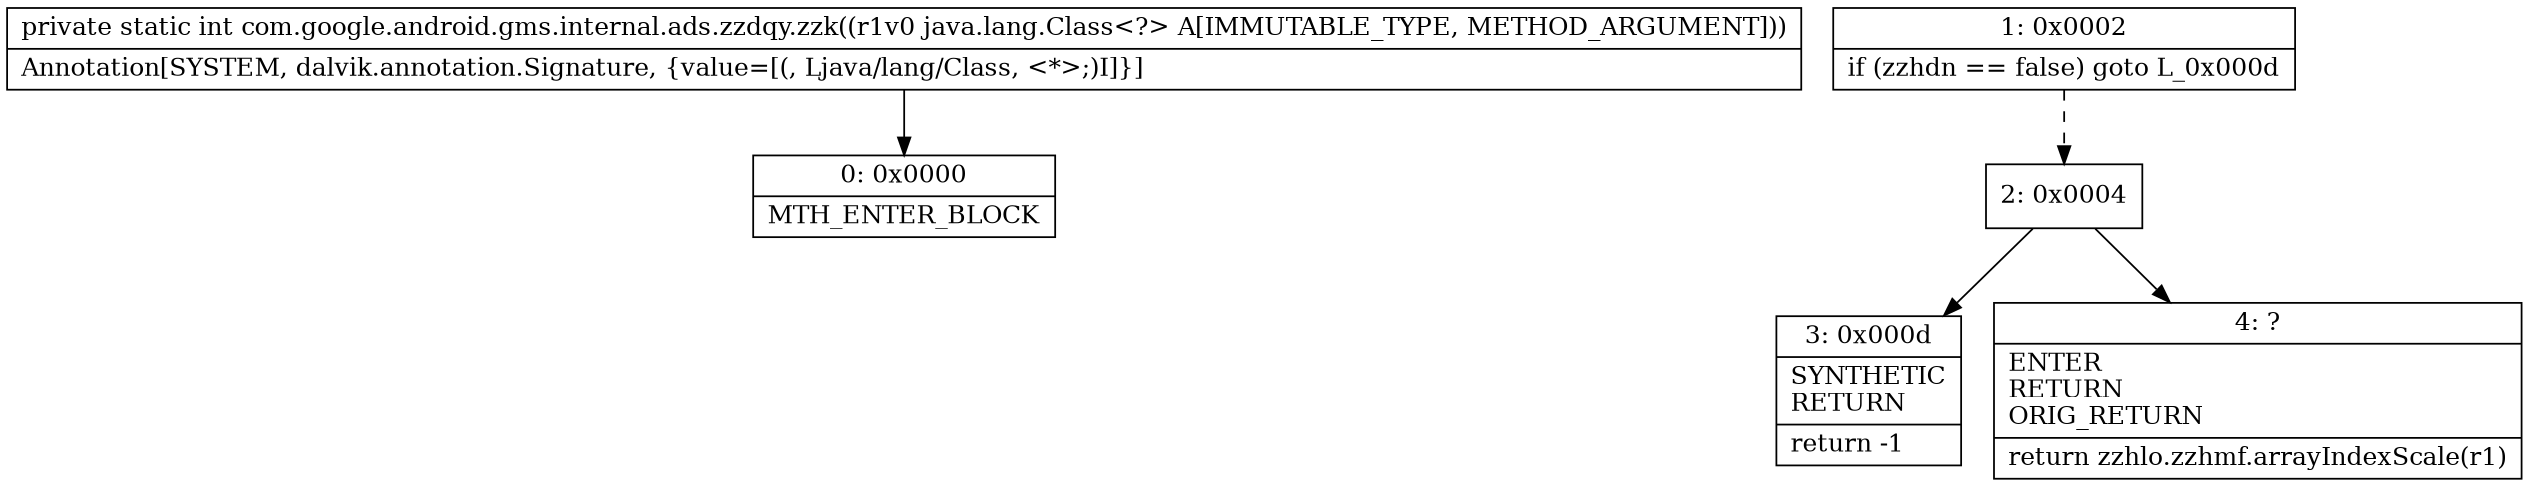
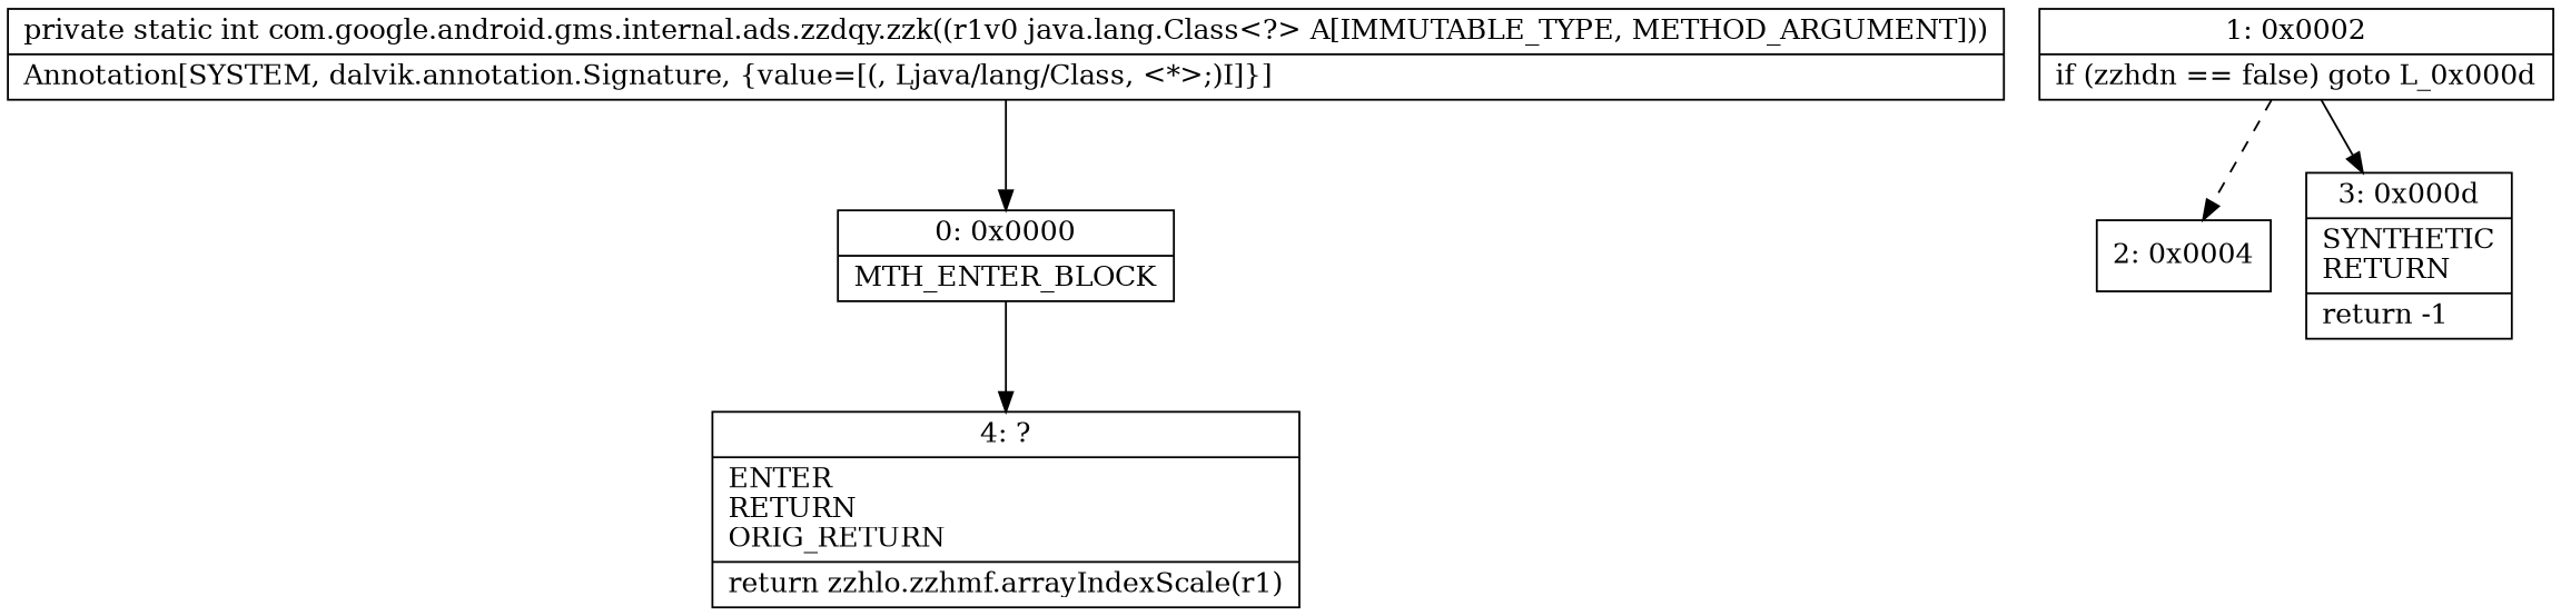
  digraph {
    node [shape=record]
    n1 [label="{0\:\ 0x0000|MTH_ENTER_BLOCK\l}"]
    n2 [label="{1\:\ 0x0002|if (zzhdn == false) goto L_0x000d\l}"]
    n3 [label="{2\:\ 0x0004}"]
    n4 [label="{3\:\ 0x000d|SYNTHETIC\lRETURN\l|return \-1\l}"]
    n5 [label="{4\:\ ?|ENTER\lRETURN\lORIG_RETURN\l|return zzhlo.zzhmf.arrayIndexScale(r1)\l}"]
    n6 [label="{private static int com.google.android.gms.internal.ads.zzdqy.zzk((r1v0 java.lang.Class\<?\> A[IMMUTABLE_TYPE, METHOD_ARGUMENT]))  | Annotation[SYSTEM, dalvik.annotation.Signature, \{value=[(, Ljava\/lang\/Class, \<*\>;)I]\}]\l}"]
    n2 -> n3 [style=dashed]
-   n3 -> n4
-   n3 -> n5
+   n2 -> n4
+   n1 -> n5
    n6 -> n1
  }
